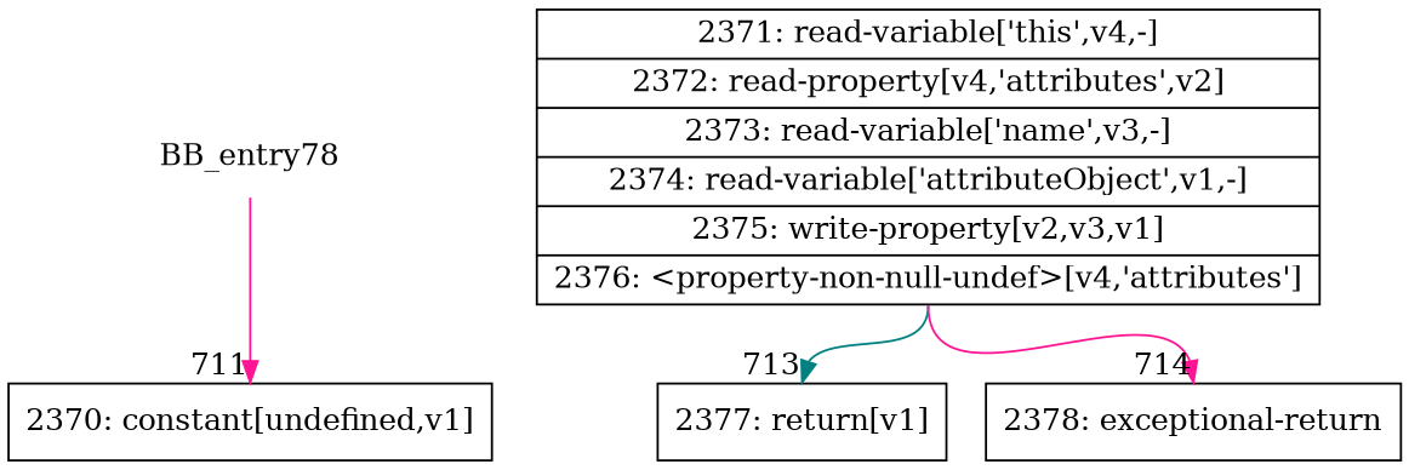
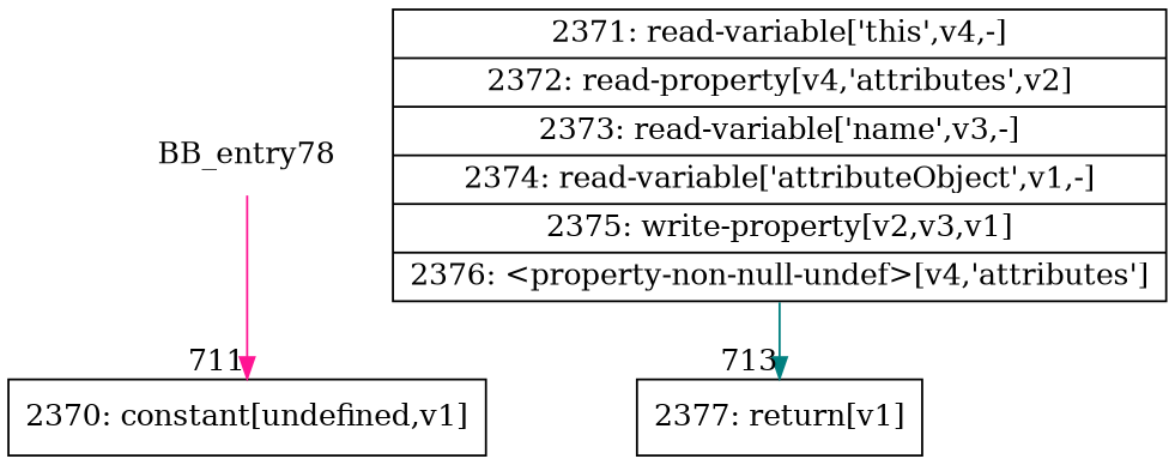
  digraph {
    rankdir=TD
    node [color=black shape=record]
    edge [color=deeppink headport=n tailport=s]
    n1 [color=darkorange label=BB_entry78 shape=none]
    n2 [label="{2370: constant[undefined,v1]}"]
    n3 [label="{2371: read-variable['this',v4,-]|2372: read-property[v4,'attributes',v2]|2373: read-variable['name',v3,-]|2374: read-variable['attributeObject',v1,-]|2375: write-property[v2,v3,v1]|2376: \<property-non-null-undef\>[v4,'attributes']}"]
    n4 [label="{2377: return[v1]}"]
-   n5 [label="{2378: exceptional-return}"]
    n1 -> n2 [headlabel="    711"]
    n3 -> n4 [color=teal headlabel="      713"]
-   n3 -> n5 [headlabel="      714"]
  }
